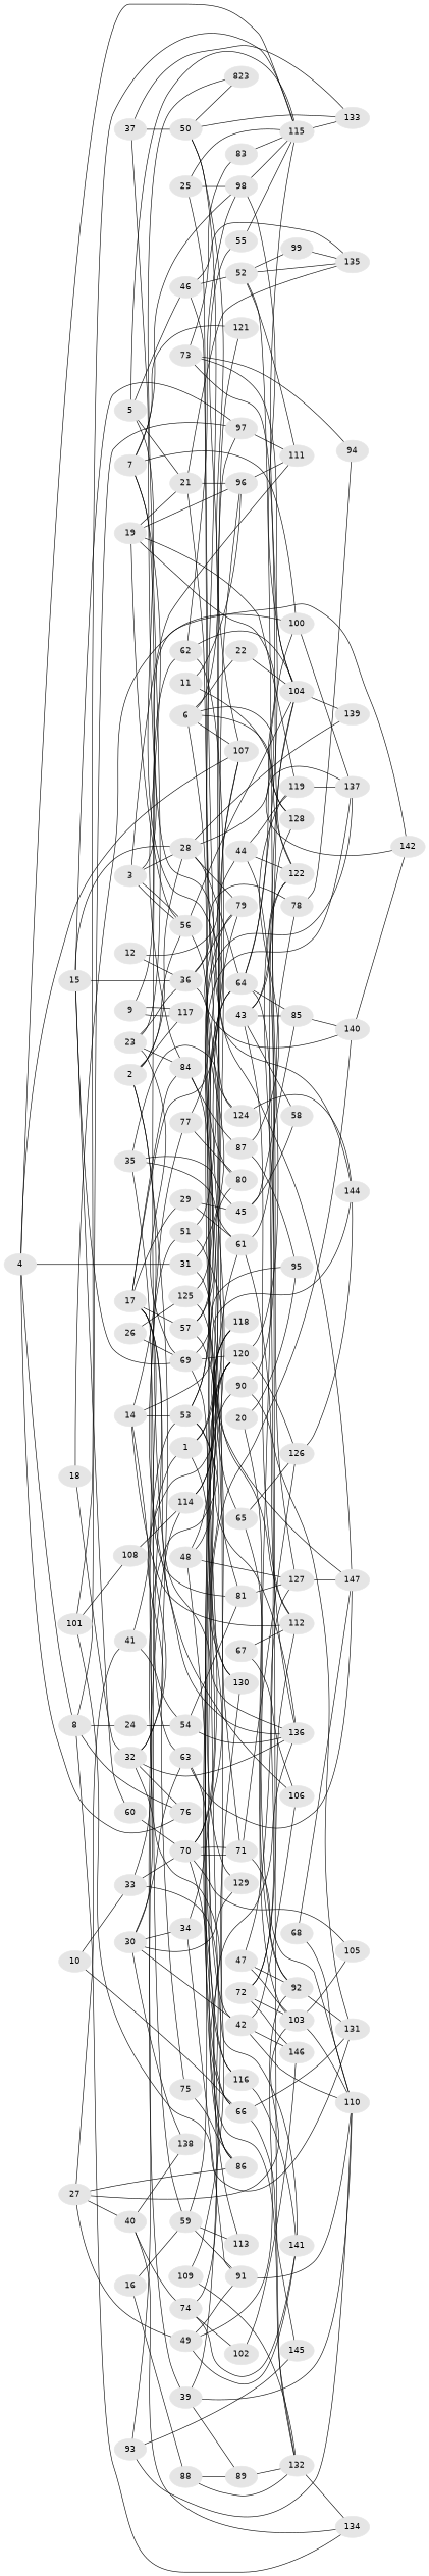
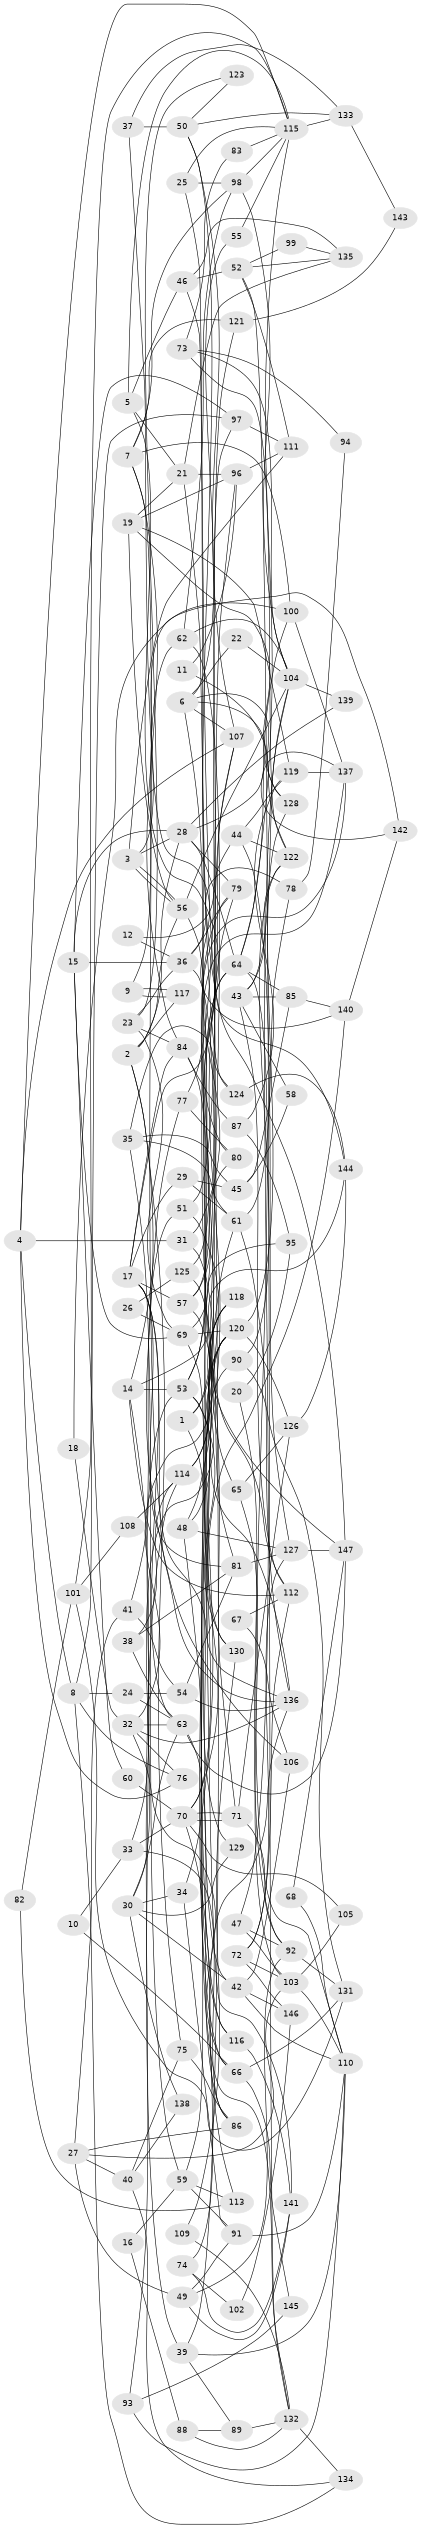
  graph {
    fontname="DejaVu Sans"
    rankdir=LR
    node [color=gray90 fontname="DejaVu Sans" style=filled]
    edge [fontname="DejaVu Sans"]
    1
    64
    118
    129
    115
    100
    110
    85
    2
    28
    56
    75
    106
    117
    139
    79
    137
    104
    116
    86
    3
    111
    142
    4
    8
    31
    76
    107
    24
    97
    134
    81
    133
    5
    21
    46
    80
    96
    124
    135
    52
    141
    6
    22
    55
    112
    128
    7
    84
    98
    121
    136
    87
    147
+   143
    63
    54
    9
    62
    66
    10
    33
    53
    70
    131
    145
    11
    122
    12
    36
    44
    42
    78
    119
    127
    26
    69
    125
    41
    51
    14
    39
    77
    144
    89
    130
    15
    60
    95
    120
    132
    16
    59
    88
    91
    113
    17
    29
    57
    45
    61
    71
    18
    32
    19
    20
    92
    23
-   123 [label=823]
+   123
    25
    27
    40
    49
    103
    138
    105
    58
    30
    34
    146
    126
    140
    35
    94
    37
    50
+   38
    114
    65
    43
    99
    47
    48
    90
    68
    67
    72
    73
    83
    74
    102
+   82
    101
    108
    93
    109
    1 -- 64
    1 -- 118
    1 -- 129
    64 -- 115
    64 -- 100
    64 -- 110
    64 -- 85
    115 -- 133
    100 -- 137
    85 -- 140
    2 -- 28
    2 -- 56
    2 -- 75
    2 -- 106
    2 -- 117
    28 -- 64
    28 -- 139
    28 -- 79
    28 -- 137
    56 -- 104
    56 -- 116
    75 -- 86
    104 -- 139
    116 -- 141
    3 -- 28
    3 -- 56
    3 -- 56
    3 -- 111
    3 -- 142
    4 -- 115
    4 -- 8
    4 -- 31
    4 -- 76
    4 -- 107
    8 -- 76
    8 -- 24
    8 -- 97
    8 -- 134
    31 -- 79
    31 -- 81
+   24 -- 63
    24 -- 54
    97 -- 111
    81 -- 127
+   133 -- 143
    5 -- 115
    5 -- 21
    5 -- 46
    5 -- 80
    21 -- 96
    21 -- 124
    21 -- 135
    46 -- 135
    46 -- 52
    46 -- 141
    96 -- 111
    124 -- 144
    52 -- 111
    52 -- 135
    52 -- 132
    52 -- 99
    6 -- 142
    6 -- 107
    6 -- 22
    6 -- 55
    6 -- 112
    6 -- 128
    22 -- 104
    55 -- 115
    7 -- 100
    7 -- 84
    7 -- 98
    7 -- 121
    7 -- 136
    84 -- 87
    84 -- 147
    98 -- 115
    98 -- 104
+   121 -- 143
    87 -- 119
    87 -- 95
    63 -- 86
    63 -- 147
    54 -- 81
    54 -- 136
    9 -- 117
    9 -- 117
    9 -- 62
    62 -- 104
    62 -- 98
    62 -- 66
    66 -- 131
    66 -- 145
    10 -- 66
    10 -- 33
    33 -- 86
    33 -- 53
    33 -- 70
    53 -- 64
    53 -- 107
    53 -- 136
    53 -- 130
    70 -- 120
    70 -- 113
    70 -- 71
    70 -- 71
    70 -- 105
    70 -- 140
    11 -- 96
    11 -- 122
    12 -- 36
    12 -- 44
    36 -- 79
    36 -- 42
    36 -- 78
    44 -- 122
    44 -- 119
    44 -- 127
    42 -- 110
    42 -- 106
    42 -- 146
    78 -- 94
    119 -- 137
    127 -- 147
    26 -- 69
    26 -- 125
    69 -- 95
    69 -- 120
    69 -- 132
    125 -- 137
    125 -- 130
    41 -- 54
    41 -- 51
    51 -- 97
    51 -- 65
    14 -- 112
    14 -- 53
    14 -- 39
    14 -- 77
    14 -- 144
    39 -- 110
    39 -- 121
    39 -- 89
    77 -- 80
    77 -- 96
    89 -- 132
    15 -- 28
    15 -- 97
    15 -- 36
    15 -- 69
    15 -- 60
    60 -- 70
    120 -- 128
    120 -- 126
    132 -- 134
    16 -- 59
    16 -- 88
    59 -- 120
    59 -- 91
    59 -- 113
    88 -- 89
    88 -- 132
    91 -- 110
    17 -- 107
    17 -- 81
    17 -- 84
    17 -- 136
    17 -- 63
    17 -- 29
    17 -- 57
    29 -- 45
    29 -- 61
    57 -- 137
    57 -- 80
    57 -- 71
    45 -- 85
    45 -- 58
    61 -- 136
    61 -- 78
    71 -- 92
    71 -- 126
    18 -- 100
    18 -- 32
    32 -- 118
    32 -- 76
    32 -- 136
-   32 -- 1
+   32 -- 63
    32 -- 66
    19 -- 56
    19 -- 21
    19 -- 96
    19 -- 128
    19 -- 119
    20 -- 95
    20 -- 92
    92 -- 131
    23 -- 84
    23 -- 36
    23 -- 69
    23 -- 123
    25 -- 115
    25 -- 98
    25 -- 144
    27 -- 86
    27 -- 41
    27 -- 40
    27 -- 49
    27 -- 103
-   40 -- 74
+   40 -- 75
    40 -- 134
    40 -- 138
    49 -- 141
    49 -- 91
    49 -- 92
    103 -- 110
    103 -- 105
    30 -- 129
    30 -- 63
    30 -- 42
    30 -- 120
    30 -- 138
    30 -- 34
    34 -- 91
    34 -- 61
    126 -- 144
    140 -- 142
    35 -- 124
    35 -- 59
    35 -- 45
    35 -- 61
    37 -- 133
    37 -- 140
    37 -- 50
    50 -- 107
    50 -- 133
    50 -- 147
    50 -- 123
+   38 -- 81
+   38 -- 63
+   38 -- 114
    114 -- 118
    114 -- 120
    65 -- 103
    65 -- 126
    43 -- 85
    43 -- 104
    43 -- 112
    43 -- 122
    43 -- 58
    99 -- 135
    47 -- 104
    47 -- 92
    47 -- 103
    48 -- 79
    48 -- 116
    48 -- 127
    48 -- 90
    90 -- 131
    90 -- 122
    68 -- 110
    68 -- 147
    67 -- 106
    67 -- 112
    72 -- 112
    72 -- 127
    72 -- 103
    72 -- 146
    73 -- 104
    73 -- 122
    73 -- 94
    73 -- 83
    83 -- 115
    74 -- 141
    74 -- 136
    74 -- 102
    102 -- 146
+   82 -- 113
+   82 -- 101
    101 -- 115
    101 -- 131
    101 -- 108
    108 -- 114
    93 -- 110
    93 -- 145
    93 -- 114
    109 -- 130
    109 -- 132
  }
